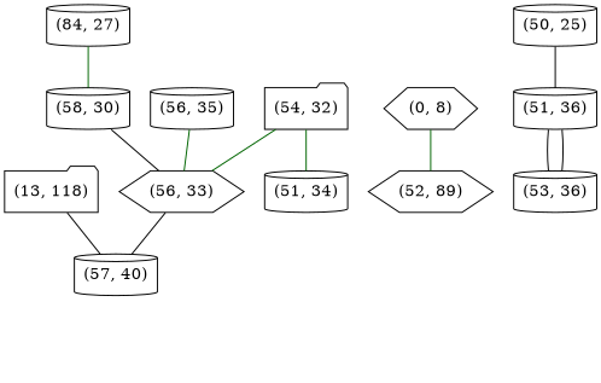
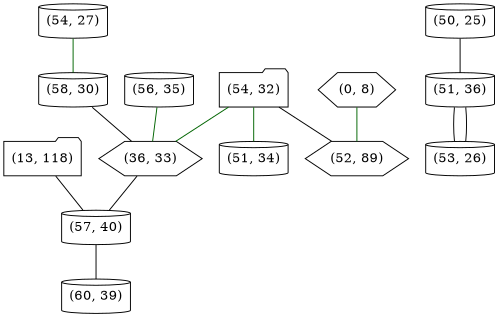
  graph {
    fontname="DejaVu Serif"
    node [fontname="DejaVu Serif" shape=cylinder]
    edge [color=black fontname="DejaVu Serif" weight=1]
    "(13, 118)" [shape=folder]
    "(57, 40)"
+   "(60, 39)"
    n4 [label="(0, 8)" shape=hexagon]
    n5 [label="(52, 89)" shape=hexagon]
    n6 [label="(50, 25)"]
    "(51, 36)"
-   "(53, 36)"
-   "(54, 27)" [label="(84, 27)"]
+   "(53, 36)" [label="(53, 26)"]
+   "(54, 27)"
    "(58, 30)"
-   "(56, 33)" [shape=hexagon]
+   "(56, 33)" [shape=hexagon label="(36, 33)"]
    "(56, 35)"
    "(54, 32)" [shape=folder]
    n14 [label="(51, 34)"]
    "(13, 118)" -- "(57, 40)"
+   "(57, 40)" -- "(60, 39)"
    n4 -- n5 [color=darkgreen weight=4]
    n6 -- "(51, 36)"
    "(51, 36)" -- "(53, 36)"
    "(51, 36)" -- "(53, 36)"
    "(54, 27)" -- "(58, 30)" [color=darkgreen]
    "(58, 30)" -- "(56, 33)"
    "(56, 33)" -- "(57, 40)"
    "(56, 35)" -- "(56, 33)" [color=darkgreen]
+   "(54, 32)" -- n5
    "(54, 32)" -- "(56, 33)" [color=darkgreen]
    "(54, 32)" -- n14 [color=darkgreen]
  }
